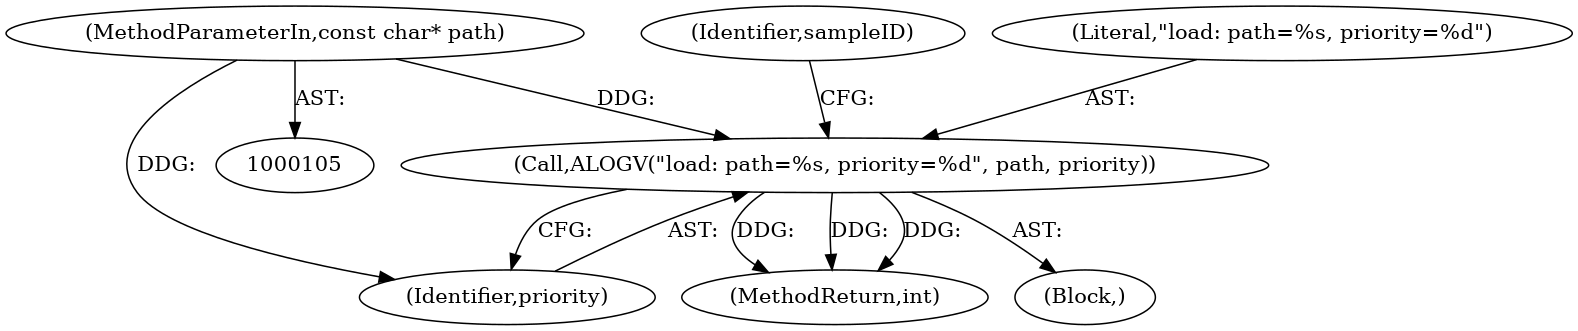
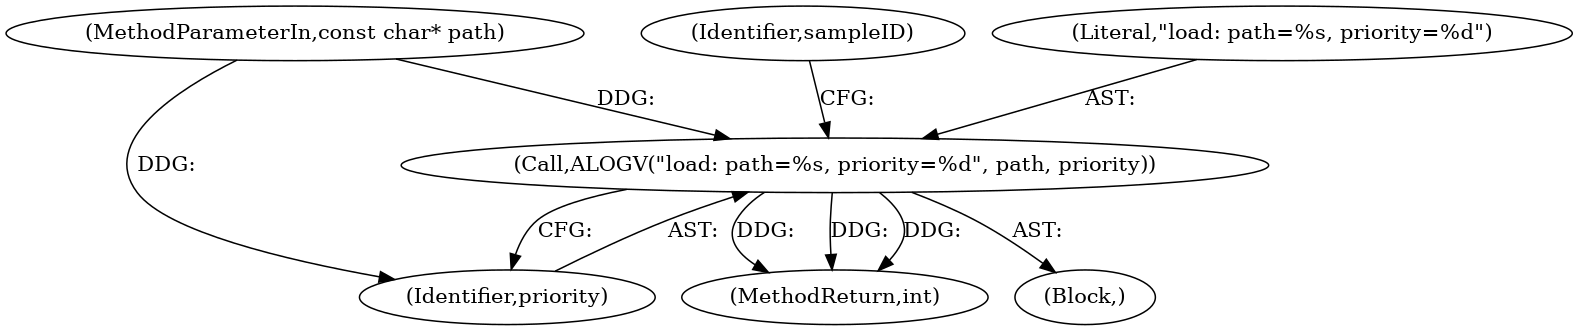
  digraph {
    n1 [label="(MethodParameterIn,const char* path)"]
    n2 [label="(Call,ALOGV(\"load: path=%s, priority=%d\", path, priority))"]
-   1000105
    n4 [label="(Identifier,priority)"]
    n5 [label="(MethodReturn,int)"]
    n6 [label="(Block,)"]
    n7 [label="(Identifier,sampleID)"]
    n8 [label="(Literal,\"load: path=%s, priority=%d\")"]
    n1 -> n2 [label="DDG: "]
-   n1 -> 1000105 [label="AST: "]
    n1 -> n4 [label="DDG: "]
    n2 -> n4 [label="CFG: "]
    n2 -> n5 [label="DDG: "]
    n2 -> n5 [label="DDG: "]
    n2 -> n5 [label="DDG: "]
    n2 -> n6 [label="AST: "]
    n4 -> n2 [label="AST: "]
    n7 -> n2 [label="CFG: "]
    n8 -> n2 [label="AST: "]
  }
